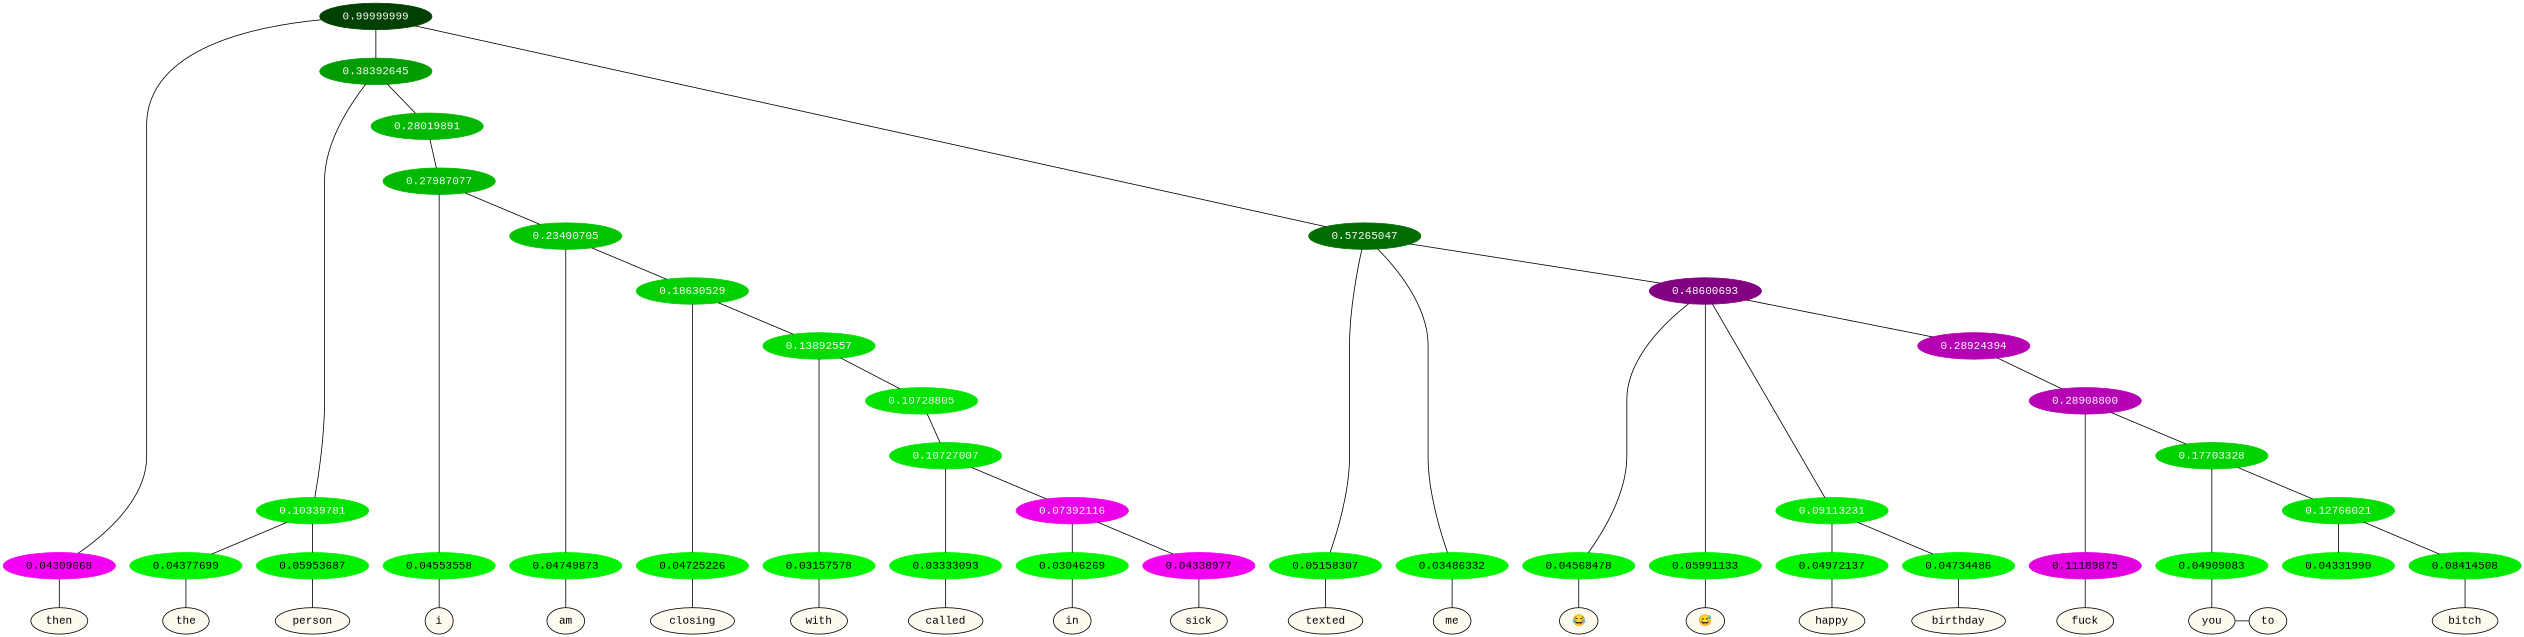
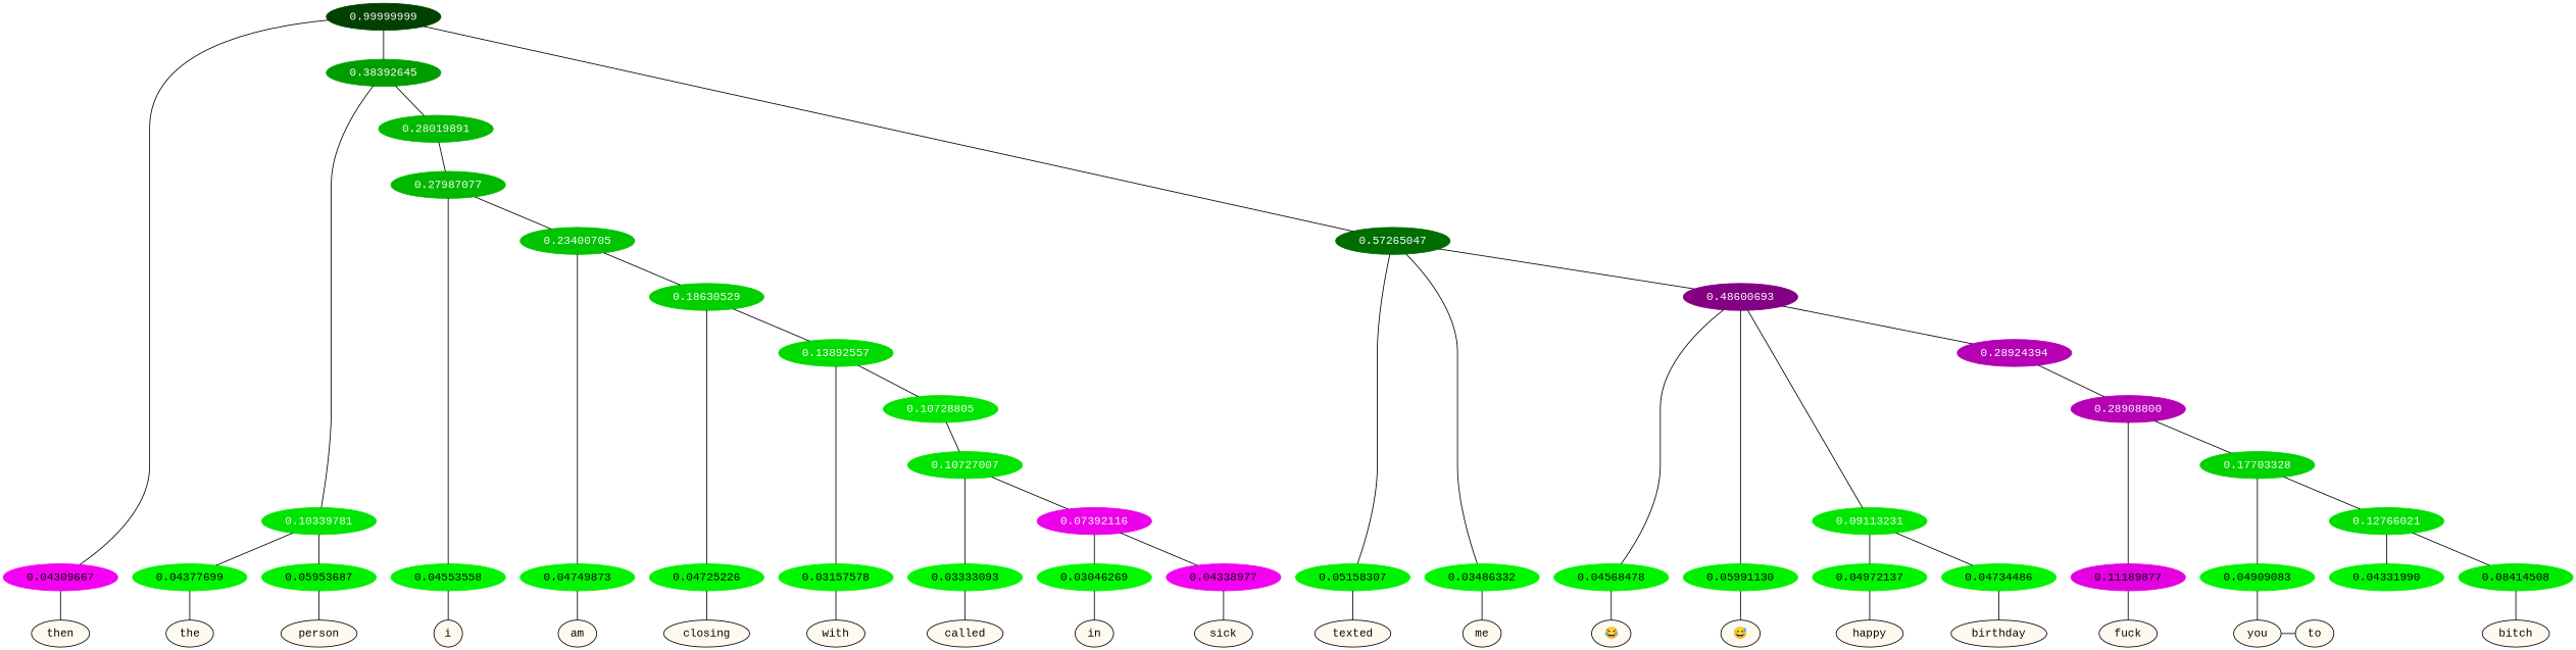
  graph {
    fontname="Liberation Mono"
    node [color=black fontname="Liberation Mono" format=png nodesep=0.001 ordering=out overlap_scaling=0.01 ranksep=0.001 style=filled]
    edge [fontname="Liberation Mono"]
    n1 [fillcolor=floralwhite height=0.15 label=the style="filled,solid" width=0.15]
    n2 [fillcolor=floralwhite height=0.15 label=person style="filled,solid" width=0.15]
    n3 [fillcolor=floralwhite height=0.15 label=i style="filled,solid" width=0.15]
    n4 [fillcolor=floralwhite height=0.15 label=am style="filled,solid" width=0.15]
    n5 [fillcolor=floralwhite height=0.15 label=closing style="filled,solid" width=0.15]
    n6 [fillcolor=floralwhite height=0.15 label=with style="filled,solid" width=0.15]
    n7 [fillcolor=floralwhite height=0.15 label=called style="filled,solid" width=0.15]
    n8 [fillcolor=floralwhite height=0.15 label=in style="filled,solid" width=0.15]
    n9 [fillcolor=floralwhite height=0.15 label=sick style="filled,solid" width=0.15]
    n10 [fillcolor=floralwhite height=0.15 label=then style="filled,solid" width=0.15]
    n11 [fillcolor=floralwhite height=0.15 label=texted style="filled,solid" width=0.15]
    n12 [fillcolor=floralwhite height=0.15 label=me style="filled,solid" width=0.15]
    n13 [fillcolor=floralwhite height=0.15 label=happy style="filled,solid" width=0.15]
    n14 [fillcolor=floralwhite height=0.15 label=birthday style="filled,solid" width=0.15]
    n15 [fillcolor=floralwhite height=0.15 label="😂" style="filled,solid" width=0.15]
    n16 [fillcolor=floralwhite height=0.15 label="😅" style="filled,solid" width=0.15]
    n17 [fillcolor=floralwhite height=0.15 label=fuck style="filled,solid" width=0.15]
    n18 [fillcolor=floralwhite height=0.15 label=you style="filled,solid" width=0.15]
    n19 [fillcolor=floralwhite height=0.15 label=to style="filled,solid" width=0.15]
    n20 [fillcolor=floralwhite height=0.15 label=bitch style="filled,solid" width=0.15]
    n21 [color="0.334 1.000 0.956" fontcolor=black height=0.15 label=0.04377699 width=0.15]
    n22 [color="0.334 1.000 0.940" fontcolor=black height=0.15 label=0.05953687 width=0.15]
    n23 [color="0.334 1.000 0.954" fontcolor=black height=0.15 label=0.04553558 width=0.15]
    n24 [color="0.334 1.000 0.953" fontcolor=black height=0.15 label=0.04749873 width=0.15]
    n25 [color="0.334 1.000 0.953" fontcolor=black height=0.15 label=0.04725226 width=0.15]
    n26 [color="0.334 1.000 0.968" fontcolor=black height=0.15 label=0.03157578 width=0.15]
    n27 [color="0.334 1.000 0.967" fontcolor=black height=0.15 label=0.03333093 width=0.15]
    n28 [color="0.334 1.000 0.970" fontcolor=black height=0.15 label=0.03046269 width=0.15]
    n29 [color="0.835 1.000 0.957" fontcolor=black height=0.15 label=0.04338977 width=0.15]
-   n30 [color="0.835 1.000 0.957" fontcolor=black height=0.15 label=0.04309668 width=0.15]
+   n30 [color="0.835 1.000 0.957" fontcolor=black height=0.15 label=0.04309667 width=0.15]
    n31 [color="0.334 1.000 0.948" fontcolor=black height=0.15 label=0.05158307 width=0.15]
    n32 [color="0.334 1.000 0.965" fontcolor=black height=0.15 label=0.03486332 width=0.15]
    n33 [color="0.334 1.000 0.956" fontcolor=black height=0.15 label=0.04972137 width=0.15]
    n34 [color="0.334 1.000 0.953" fontcolor=black height=0.15 label=0.04734486 width=0.15]
    n35 [color="0.334 1.000 0.954" fontcolor=black height=0.15 label=0.04568478 width=0.15]
-   n36 [color="0.334 1.000 0.940" fontcolor=black height=0.15 label=0.05991133 width=0.15]
-   n37 [color="0.835 1.000 0.888" fontcolor=black height=0.15 label=0.11189875 width=0.15]
+   n36 [color="0.334 1.000 0.940" fontcolor=black height=0.15 label=0.05991130 width=0.15]
+   n37 [color="0.835 1.000 0.888" fontcolor=black height=0.15 label=0.11189877 width=0.15]
    n38 [color="0.334 1.000 0.951" fontcolor=black height=0.15 label=0.04909083 width=0.15]
    n39 [color="0.334 1.000 0.957" fontcolor=black height=0.15 label=0.04331990 width=0.15]
    n40 [color="0.334 1.000 0.916" fontcolor=black height=0.15 label=0.08414508 width=0.15]
    n41 [color="0.334 1.000 0.250" fontcolor=grey99 height=0.15 label=0.99999999 width=0.15]
    n42 [color="0.334 1.000 0.616" fontcolor=grey99 height=0.15 label=0.38392645 width=0.15]
    n43 [color="0.334 1.000 0.427" fontcolor=grey99 height=0.15 label=0.57265047 width=0.15]
    n44 [color="0.334 1.000 0.897" fontcolor=grey99 height=0.15 label=0.10339781 width=0.15]
    n45 [color="0.334 1.000 0.720" fontcolor=grey99 height=0.15 label=0.28019891 width=0.15]
    n46 [color="0.835 1.000 0.514" fontcolor=grey99 height=0.15 label=0.48600693 width=0.15]
    n47 [color="0.334 1.000 0.720" fontcolor=grey99 height=0.15 label=0.27987077 width=0.15]
    n48 [color="0.334 1.000 0.909" fontcolor=grey99 height=0.15 label=0.09113231 width=0.15]
    n49 [color="0.835 1.000 0.711" fontcolor=grey99 height=0.15 label=0.28924394 width=0.15]
    n50 [color="0.334 1.000 0.766" fontcolor=grey99 height=0.15 label=0.23400705 width=0.15]
    n51 [color="0.835 1.000 0.711" fontcolor=grey99 height=0.15 label=0.28908800 width=0.15]
    n52 [color="0.334 1.000 0.814" fontcolor=grey99 height=0.15 label=0.18630529 width=0.15]
    n53 [color="0.334 1.000 0.823" fontcolor=grey99 height=0.15 label=0.17703328 width=0.15]
    n54 [color="0.334 1.000 0.861" fontcolor=grey99 height=0.15 label=0.13892557 width=0.15]
    n55 [color="0.334 1.000 0.872" fontcolor=grey99 height=0.15 label=0.12766021 width=0.15]
    n56 [color="0.334 1.000 0.893" fontcolor=grey99 height=0.15 label=0.10728805 width=0.15]
    n57 [color="0.334 1.000 0.893" fontcolor=grey99 height=0.15 label=0.10727007 width=0.15]
    n58 [color="0.835 1.000 0.926" fontcolor=grey99 height=0.15 label=0.07392116 width=0.15]
    subgraph sub_1 {
      rank=same
      n1
      n2
      n3
      n4
      n5
      n6
      n7
      n8
      n9
      n10
      n11
      n12
      n13
      n14
      n15
      n16
      n17
      n18
      n19
      n20
    }
    subgraph sub_2 {
      rank=same
      n21
      n22
      n23
      n24
      n25
      n26
      n27
      n28
      n29
      n30
      n31
      n32
      n33
      n34
      n35
      n36
      n37
      n38
      n39
      n40
    }
    n18 -- n19
    n21 -- n1
    n22 -- n2
    n23 -- n3
    n24 -- n4
    n25 -- n5
    n26 -- n6
    n27 -- n7
    n28 -- n8
    n29 -- n9
    n30 -- n10
    n31 -- n11
    n32 -- n12
    n33 -- n13
    n34 -- n14
    n35 -- n15
    n36 -- n16
    n37 -- n17
    n38 -- n18
    n40 -- n20
    n41 -- n30
    n41 -- n42
    n41 -- n43
    n42 -- n44
    n42 -- n45
    n43 -- n31
    n43 -- n32
    n43 -- n46
    n44 -- n21
    n44 -- n22
    n45 -- n47
    n46 -- n35
    n46 -- n36
    n46 -- n48
    n46 -- n49
    n47 -- n23
    n47 -- n50
    n48 -- n33
    n48 -- n34
    n49 -- n51
    n50 -- n24
    n50 -- n52
    n51 -- n37
    n51 -- n53
    n52 -- n25
    n52 -- n54
    n53 -- n38
    n53 -- n55
    n54 -- n26
    n54 -- n56
    n55 -- n39
    n55 -- n40
    n56 -- n57
    n57 -- n27
    n57 -- n58
    n58 -- n28
    n58 -- n29
  }
